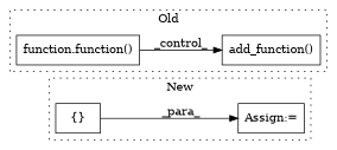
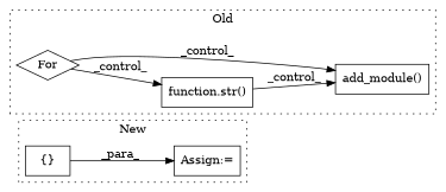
  digraph {
    rankdir=LR
    node [a=75 shape=box]
    n1 [a=59 l="2,1" label="{}" s="1248,1248"]
    n2 [a=68 l=3 label="Assign:=" s=1245]
-   n3 [l="4,1" label="function.function()" s="2190,2203"]
-   n5 [l="25,1" label="add_function()" s="2165,2212"]
+   n3 [l="4,1" label="function.str()" s="2190,2203"]
+   n4 [a=107 l="4,14" label=For s="1454,1497" shape=diamond]
+   n5 [l="25,1" label="add_module()" s="2165,2212"]
    subgraph cluster_1 {
      label=New
      style=dotted
      n1
      n2
    }
    subgraph cluster_2 {
      label=Old
      style=dotted
      n3
+     n4
      n5
    }
    n1 -> n2 [label=_para_]
    n3 -> n5 [label=_control_]
+   n4 -> n3 [label=_control_]
+   n4 -> n5 [label=_control_]
  }
